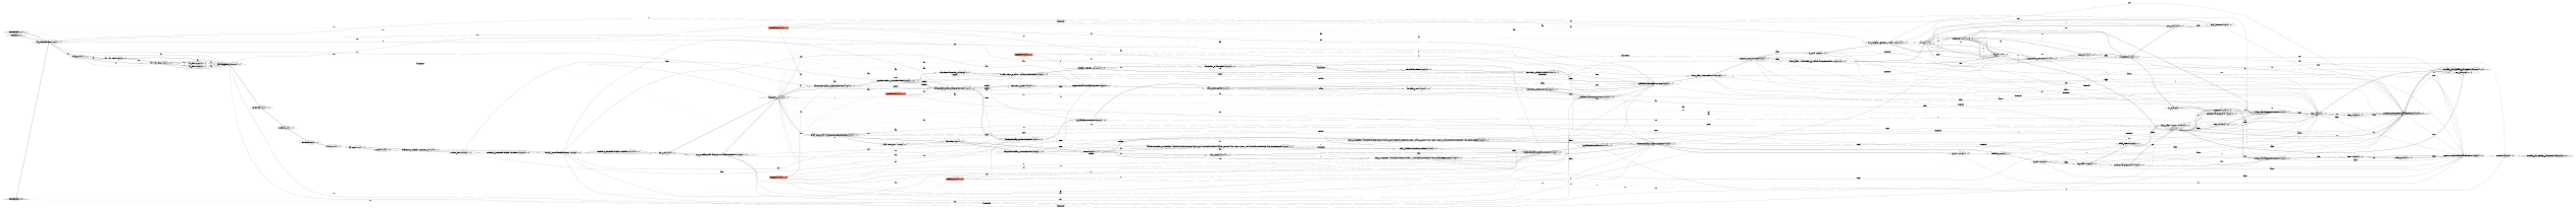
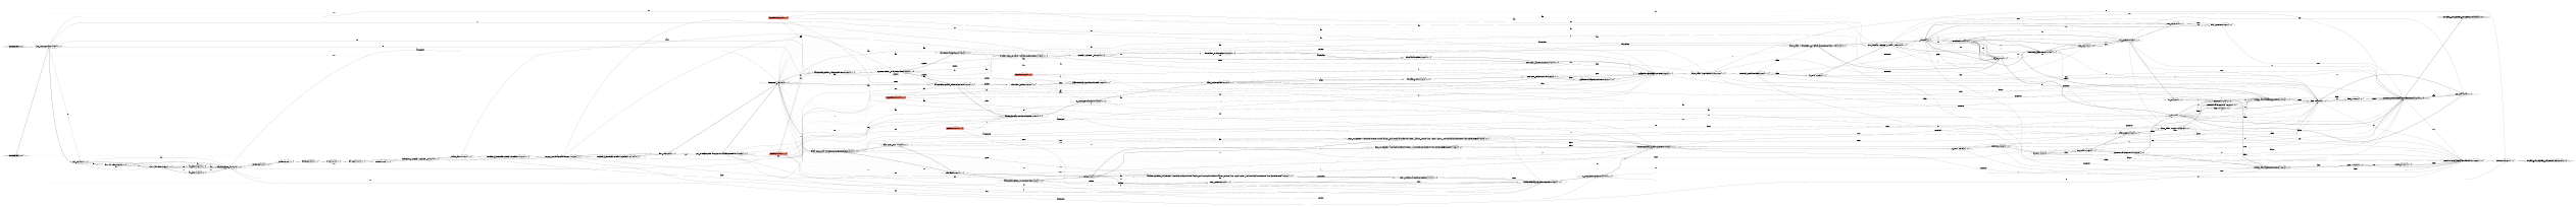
  digraph {
    rankdir=LR
    node [fillcolor=white shape=ellipse style=filled]
    edge [style=solid]
    n1 [fillcolor=tomato label="QueryResult qr@@@2@@@['1', '1', '0']" shape=box]
    n2 [fillcolor=tomato label="QueryCommand cmd@@@2@@@['0', '0', '1']" shape=box]
    n3 [label="buildAndRunCollectorChain(qr,query,collector,cmd,pf.postFilter)@@@59@@@['1', '0', '0']"]
    n4 [label="int i = 0@@@71@@@['1', '1', '1']"]
    n5 [label="populateNextCursorMarkFromTopDocs(qr,cmd,topDocs)@@@66@@@['1', '1', '1']"]
    n6 [label="buildAndRunCollectorChain(qr,query,collector,cmd,pf.postFilter)@@@46@@@['1', '1', '0']"]
    n7 [label="final TopDocsCollector topCollector = buildTopDocsCollector(len,cmd)@@@56@@@['1', '1', '0']"]
    n8 [label="populateNextCursorMarkFromTopDocs(qr,cmd,topDocs)@@@64@@@['1', '0', '0']"]
    n9 [label="buildAndRunCollectorChain(qr,query,collector,cmd,pf.postFilter)@@@52@@@['1', '1', '1']"]
    n10 [label="buildAndRunCollectorChain(qr,query,collector,cmd,pf.postFilter)@@@63@@@['0', '0', '1']"]
    n11 [label="final TopDocsCollector topCollector = buildTopDocsCollector(len,cmd)@@@61@@@['1', '0', '1']"]
    n12 [label="set = DocSetUtil.getDocSet(setCollector,this)@@@60@@@['1', '0', '0']"]
    n13 [label="i++@@@77@@@['1', '1', '0']"]
    n14 [label="scores != null@@@74@@@['1', '0', '0']" shape=diamond]
    n15 [label="i++@@@73@@@['1', '1', '1']"]
    n16 [label="i < nDocsReturned@@@72@@@['1', '0', '1']" shape=diamond]
    n17 [label="maxScore = totalHits > 0? (maxScoreCollector == null? Float.NaN: maxScoreCollector.getMaxScore()): 0.0f@@@71@@@['0', '1', '0']"]
    n18 [label="ScoreDoc scoreDoc = topDocs.scoreDocs(i(@@@74@@@['1', '1', '1']"]
    n19 [label="sliceLen < 0@@@80@@@['1', '1', '1']" shape=diamond]
    n20 [label="maxScore = totalHits > 0? topDocs.getMaxScore(): 0.0f@@@67@@@['1', '1', '1']"]
    n21 [label="set = DocSetUtil.getDocSet(setCollector,this)@@@47@@@['1', '1', '0']"]
    n22 [label="List<Collector> collectors = new ArrayList<>(Arrays.asList(topCollector,setCollector))@@@59@@@['0', '1', '0']"]
    n23 [label="DocSetCollector setCollector = new DocSetCollector(maxDoc)@@@57@@@['1', '1', '0']"]
    n24 [label="pf.filter != null@@@15@@@['1', '1', '1']" shape=diamond]
    n25 [label="lastDocRequested <= 0@@@18@@@['1', '1', '1']" shape=diamond]
    n26 [label="query = new BooleanQuery.Builder().add(query,Occur.MUST).add(pf.filter,Occur.FILTER).build()@@@16@@@['1', '1', '1']"]
    n27 [label="final DocSetCollector setCollector = new DocSetCollector(maxDoc)@@@25@@@['1', '1', '0']"]
    n28 [label="!needScores@@@24@@@['1', '1', '1']" shape=diamond]
    n29 [label="ids = new int((((@@@49@@@['1', '1', '0']"]
    n30 [label="nDocsReturned = 0@@@53@@@['1', '1', '1']"]
    n31 [label="qr.setNextCursorMark(cmd.getCursorMark())@@@53@@@['1', '1', '0']"]
    n32 [label="scores = new float((((@@@55@@@['1', '1', '1']"]
    n33 [label="totalHits = numHits(0(@@@56@@@['0', '0', '1']"]
    n34 [label="i < nDocsReturned@@@76@@@['0', '1', '0']" shape=diamond]
    n35 [label="ids = new int((((@@@54@@@['1', '1', '1']"]
    n36 [label="qr.setNextCursorMark(cmd.getCursorMark())@@@58@@@['0', '0', '1']"]
    n37 [label="ids(i( = scoreDoc.doc@@@75@@@['1', '1', '1']"]
    n38 [label="int i = 0@@@75@@@['0', '1', '0']"]
    n39 [label="Collector collector = MultiCollector.wrap(collectors)@@@64@@@['0', '1', '0']"]
    n40 [label="final float(( topscore = new float((((edu.fdu.CPPDG.tinypdg.pe.ExpressionInfo@e3f6c1@@@19@@@['1', '1', '1']"]
    n41 [label="Collector collector@@@23@@@['1', '1', '1']"]
    n42 [label="final int(( numHits = new int((((@@@22@@@['0', '0', '1']"]
    n43 [label="maxScore = totalHits > 0? topscore(0(: 0.0f@@@57@@@['0', '0', '1']"]
    n44 [label="MaxScoreCollector maxScoreCollector = null@@@58@@@['0', '1', '0']"]
    n45 [label="nDocsReturned = topDocs.scoreDocs.length@@@68@@@['1', '1', '1']"]
    n46 [label="TopDocs topDocs = topCollector.topDocs(0,len)@@@65@@@['1', '0', '1']"]
    n47 [label="scores = (cmd.getFlags() & GET_SCORES) != 0? new float((((: null@@@70@@@['1', '1', '1']"]
    n48 [label="(cmd.getFlags() & GET_SCORES) != 0@@@60@@@['0', '1', '0']" shape=diamond]
    n49 [label="assert(totalHits == set.size())@@@62@@@['1', '0', '0']"]
    n50 [label="ids = new int((((@@@69@@@['1', '1', '1']"]
    n51 [label="totalHits = topCollector.getTotalHits()@@@64@@@['1', '0', '1']"]
    n52 [label="Collector collector = topCollector@@@62@@@['0', '0', '1']"]
    n53 [label="collector = MultiCollector.wrap(setCollector,topScoreCollector)@@@44@@@['1', '1', '0']"]
    n54 [label="collector = setCollector@@@27@@@['1', '1', '0']"]
    n55 [fillcolor=lightgray label="qr.setDocList(new DocSlice(0,sliceLen,ids,scores,totalHits,maxScore))@@@81@@@['1', '1', '1']"]
    n56 [label="qr.setDocSet(set)@@@86@@@['0', '1', '0']"]
    n57 [label="final Collector topScoreCollector = new SimpleCollector(){@Override public void setScorer(Scorer scorer){this.scorer = scorer}@Override public void collect(int doc){float score = scorer.score()if (score > topscore(0() topscore(0( = score}@Override public ScoreMode scoreMode(){return ScoreMode.TOP_SCORES}}@@@30@@@['1', '1', '0']"]
    n58 [label="collector = new SimpleCollector(){@Override public void setScorer(Scorer scorer){this.scorer = scorer}@Override public void collect(int doc){numHits(0(++float score = scorer.score()if (score > topscore(0() topscore(0( = score}@Override public ScoreMode scoreMode(){return ScoreMode.COMPLETE}}@@@36@@@['0', '0', '1']"]
    n59 [label="collector = new SimpleCollector(){@Override public void collect(int doc){numHits(0(++}@Override public ScoreMode scoreMode(){return ScoreMode.COMPLETE_NO_SCORES}}@@@25@@@['0', '0', '1']"]
    n60 [label="int sliceLen = Math.min(lastDocRequested,nDocsReturned)@@@83@@@['0', '1', '0']"]
    n61 [label="sliceLen < 0@@@78@@@['1', '0', '0']" shape=diamond]
    n62 [label="int sliceLen = Math.min(lastDocRequested,nDocsReturned)@@@79@@@['1', '1', '1']"]
    n63 [label="qr.setDocList(new DocSlice(0,sliceLen,ids,scores,totalHits,maxScore))@@@85@@@['0', '1', '0']"]
    n64 [label="sliceLen < 0@@@84@@@['0', '1', '0']" shape=diamond]
    n65 [fillcolor=lightgray label="return pf.filter == null && pf.postFilter == null? qr.getDocSet(): null@@@81@@@['1', '0', '0']"]
    n66 [label="scores != null@@@80@@@['0', '1', '0']" shape=diamond]
    n67 [label="sliceLen = 0@@@80@@@['0', '0', '1']"]
    n68 [label="sliceLen = 0@@@84@@@['0', '1', '0']" shape=box]
    n69 [label="last = maxDoc()@@@5@@@['0', '1', '0']"]
    n70 [label="final int lastDocRequested = last@@@6@@@['1', '1', '1']"]
    n71 [label="int nDocsReturned@@@7@@@['1', '1', '1']"]
    n72 [label="float(( scores@@@11@@@['1', '1', '1']"]
    n73 [label="DocSet set@@@12@@@['1', '1', '0']"]
    n74 [label="boolean needScores = (cmd.getFlags() & GET_SCORES) != 0@@@12@@@['1', '1', '1']"]
    n75 [label="Query query = QueryUtils.makeQueryable(cmd.getQuery())@@@13@@@['1', '1', '1']"]
    n76 [label="int maxDoc = maxDoc()@@@14@@@['1', '1', '0']"]
    n77 [fillcolor=lightgray label="return pf.filter == null && pf.postFilter == null? qr.getDocSet(): null@@@87@@@['0', '1', '0']"]
    n78 [label="scores != null@@@76@@@['0', '0', '1']" shape=diamond]
    n79 [label="scores(i( = scoreDoc.score@@@76@@@['0', '0', '1']"]
    n80 [label="collectors.add(maxScoreCollector)@@@62@@@['0', '1', '0']"]
    n81 [label="last < 0 || last > maxDoc()@@@5@@@['1', '0', '0']" shape=diamond]
    n82 [label="last < 0 || last > maxDoc()@@@5@@@['1', '1', '1']" shape=diamond]
    n83 [label="last = maxDoc()@@@5@@@['0', '0', '1']"]
    n84 [label="int totalHits@@@8@@@['1', '1', '1']"]
-   n85 [fillcolor=lightgray label="getDocListNC['0', '0', '1']" shape=diamond]
    n86 [label="int len = cmd.getSupersetMaxDoc()@@@3@@@['1', '1', '1']"]
    n87 [fillcolor=tomato label="QueryResult qr@@@2@@@['0', '0', '1']" shape=box]
    n88 [label="int last = len@@@4@@@['1', '1', '1']"]
    n89 [fillcolor=lightgray label="getDocListAndSetNC['1', '0', '0']" shape=diamond]
    n90 [fillcolor=tomato label="QueryResult qr@@@2@@@['1', '0', '0']" shape=box]
    n91 [label="ProcessedFilter pf = getProcessedFilter(cmd.getFilter(),cmd.getFilterList())@@@14@@@['0', '0', '1']"]
    n92 [label="ProcessedFilter pf = getProcessedFilter(cmd.getFilter(),cmd.getFilterList())@@@15@@@['1', '1', '0']"]
    n93 [label="float maxScore@@@9@@@['1', '1', '1']"]
    n94 [fillcolor=lightgray label="getDocListAndSetNC['0', '1', '0']" shape=diamond]
    n95 [fillcolor=tomato label="QueryCommand cmd@@@2@@@['0', '1', '0']" shape=box]
    n96 [label="maxScoreCollector = new MaxScoreCollector()@@@61@@@['0', '1', '0']"]
    n97 [label="int(( ids@@@10@@@['1', '1', '1']"]
    n1 -> n2 [label=0 style=dashed]
    n1 -> n3 [label=cmd]
    n1 -> n4 [label=qr]
    n1 -> n5 [label=qr]
    n1 -> n6 [label=cmd]
    n1 -> n6 [label=qr]
    n1 -> n7 [label=cmd]
    n1 -> n8 [label=cmd]
    n2 -> n5 [label=cmd]
    n2 -> n9 [label=cmd]
    n2 -> n10 [label=cmd]
    n2 -> n11 [label=cmd]
    n3 -> n12 [style=bold]
    n4 -> n13 [style=bold]
    n4 -> n14 [label=true style=dotted]
    n4 -> n15 [style=bold]
    n4 -> n15 [label=true style=dotted]
    n4 -> n16 [style=bold]
    n4 -> n16 [label=i]
    n4 -> n16 [label=true style=dotted]
    n4 -> n17 [style=bold]
    n4 -> n18 [label=i]
    n4 -> n18 [label=true style=dotted]
    n5 -> n17 [label=0 style=dashed]
    n5 -> n19 [label=maxScore]
    n5 -> n20 [style=bold]
    n6 -> n21 [style=bold]
    n7 -> n11 [label=topCollector]
    n7 -> n22 [label=topCollector]
    n7 -> n23 [style=bold]
    n8 -> n5 [style=bold]
    n9 -> n13 [label=nDocsReturned]
    n9 -> n29 [style=bold]
    n9 -> n30 [style=bold]
    n9 -> n60 [label=nDocsReturned]
    n10 -> n51 [style=bold]
    n11 -> n3 [style=bold]
    n11 -> n3 [label=collector]
    n11 -> n52 [label=topCollector]
    n11 -> n52 [style=bold]
    n12 -> n51 [style=bold]
    n12 -> n55 [label=set]
    n13 -> n19 [label=sliceLen]
    n13 -> n34 [label=i]
    n13 -> n34 [style=bold]
    n13 -> n61 [label=sliceLen]
    n13 -> n61 [style=bold]
    n13 -> n62 [label=i]
    n14 -> n16 [style=bold]
    n14 -> n37 [label=true style=dotted]
    n14 -> n37 [style=bold]
    n15 -> n16 [label=i]
    n15 -> n16 [style=bold]
    n15 -> n18 [style=bold]
    n15 -> n18 [label=i]
    n15 -> n34 [label=nDocsReturned]
    n15 -> n60 [label=nDocsReturned]
    n16 -> n4 [style=bold]
    n16 -> n4 [label=i]
    n16 -> n15 [label=i]
    n16 -> n15 [label=true style=dotted]
    n16 -> n18 [style=bold]
    n16 -> n18 [label=true style=dotted]
    n16 -> n37 [label=true style=dotted]
    n16 -> n62 [style=bold]
    n16 -> n78 [label=true style=dotted]
    n17 -> n15 [style=bold]
    n17 -> n63 [label=maxScore]
    n18 -> n14 [style=bold]
    n18 -> n16 [label=i]
    n18 -> n19 [label=ids]
    n18 -> n37 [style=bold]
    n18 -> n63 [label=ids]
    n19 -> n13 [label=i]
    n19 -> n55 [style=bold]
    n19 -> n63 [label=ids]
    n19 -> n66 [style=bold]
    n19 -> n67 [label=true style=dotted]
    n19 -> n67 [style=bold]
    n20 -> n4 [label=nDocsReturned]
    n20 -> n13 [label=nDocsReturned]
    n20 -> n45 [style=bold]
    n20 -> n55 [label=maxScore]
    n20 -> n56 [label=set]
    n21 -> n9 [style=bold]
    n21 -> n55 [label=set]
    n21 -> n56 [label=set]
    n22 -> n39 [label=collectors]
    n22 -> n48 [style=bold]
    n23 -> n11 [label=setCollector]
    n23 -> n11 [style=bold]
    n23 -> n12 [label=setCollector]
    n23 -> n20 [label=setCollector]
    n23 -> n22 [label=setCollector]
    n23 -> n44 [style=bold]
    n24 -> n25 [style=bold]
    n24 -> n26 [style=bold]
    n24 -> n26 [label=true style=dotted]
    n25 -> n3 [label=false style=dotted]
    n25 -> n4 [label=false style=dotted]
    n25 -> n5 [label=false style=dotted]
    n25 -> n6 [label=true style=dotted]
    n25 -> n7 [style=bold]
    n25 -> n7 [label=false style=dotted]
    n25 -> n8 [label=false style=dotted]
    n25 -> n9 [label=true style=dotted]
    n25 -> n10 [label=false style=dotted]
    n25 -> n11 [style=bold]
    n25 -> n11 [label=false style=dotted]
    n25 -> n12 [label=false style=dotted]
    n25 -> n15 [label=false style=dotted]
    n25 -> n16 [label=false style=dotted]
    n25 -> n17 [label=false style=dotted]
    n25 -> n18 [label=false style=dotted]
    n25 -> n20 [label=false style=dotted]
    n25 -> n21 [label=true style=dotted]
    n25 -> n22 [label=false style=dotted]
    n25 -> n23 [label=false style=dotted]
    n25 -> n27 [label=true style=dotted]
    n25 -> n28 [label=true style=dotted]
    n25 -> n29 [label=true style=dotted]
    n25 -> n30 [label=true style=dotted]
    n25 -> n31 [label=true style=dotted]
    n25 -> n32 [label=true style=dotted]
    n25 -> n33 [label=true style=dotted]
    n25 -> n34 [label=false style=dotted]
    n25 -> n35 [label=true style=dotted]
    n25 -> n36 [label=true style=dotted]
    n25 -> n37 [label=false style=dotted]
    n25 -> n38 [label=false style=dotted]
    n25 -> n39 [label=false style=dotted]
    n25 -> n40 [style=bold]
    n25 -> n40 [label=true style=dotted]
    n25 -> n41 [label=true style=dotted]
    n25 -> n42 [label=true style=dotted]
    n25 -> n43 [label=true style=dotted]
    n25 -> n44 [label=false style=dotted]
    n25 -> n45 [label=false style=dotted]
    n25 -> n46 [label=false style=dotted]
    n25 -> n47 [label=false style=dotted]
    n25 -> n48 [label=false style=dotted]
    n25 -> n49 [label=false style=dotted]
    n25 -> n50 [label=false style=dotted]
    n25 -> n51 [label=false style=dotted]
    n25 -> n52 [label=numHits style=dotted]
    n26 -> n3 [label=query]
    n26 -> n5 [label=query]
    n26 -> n6 [label=query]
    n26 -> n9 [label=query]
    n26 -> n10 [label=query]
    n26 -> n25 [style=bold]
    n27 -> n21 [label=setCollector]
    n27 -> n28 [style=bold]
    n27 -> n53 [label=setCollector]
    n27 -> n54 [label=setCollector]
    n28 -> n53 [label=false style=dotted]
    n28 -> n54 [style=bold]
    n28 -> n54 [label=true style=dotted]
    n28 -> n57 [label=false style=dotted]
    n28 -> n57 [style=bold]
    n28 -> n58 [label=false style=dotted]
    n28 -> n58 [style=bold]
    n28 -> n59 [label=true style=dotted]
    n28 -> n59 [style=bold]
    n29 -> n19 [label=ids]
    n29 -> n30 [style=bold]
    n29 -> n63 [label=ids]
    n30 -> n19 [label=scores]
    n30 -> n35 [style=bold]
    n30 -> n62 [label=nDocsReturned]
    n30 -> n63 [label=scores]
    n31 -> n13 [style=bold]
    n31 -> n60 [style=bold]
    n32 -> n19 [label=maxScore]
    n32 -> n31 [style=bold]
    n32 -> n33 [style=bold]
    n32 -> n55 [label=scores]
    n32 -> n63 [label=maxScore]
    n33 -> n43 [label=totalHits]
    n33 -> n43 [style=bold]
    n33 -> n55 [label=totalHits]
    n34 -> n13 [label=true style=dotted]
    n34 -> n19 [label=true style=dotted]
    n34 -> n60 [style=bold]
    n34 -> n62 [style=bold]
    n34 -> n62 [label=true style=dotted]
    n34 -> n66 [label=true style=dotted]
    n35 -> n19 [label=totalHits]
    n35 -> n32 [label=totalHits]
    n35 -> n32 [style=bold]
    n35 -> n33 [label=0 style=dashed]
    n35 -> n55 [label=ids]
    n35 -> n63 [label=totalHits]
    n36 -> n62 [style=bold]
    n37 -> n14 [label=scores]
    n37 -> n15 [label=i]
    n37 -> n16 [style=bold]
    n37 -> n16 [label=i]
    n37 -> n19 [label=scores]
    n37 -> n38 [style=bold]
    n37 -> n55 [label=ids]
    n37 -> n63 [label=scores]
    n37 -> n66 [label=scores]
    n37 -> n78 [style=bold]
    n38 -> n34 [label=i]
    n38 -> n34 [style=bold]
    n38 -> n62 [label=i]
    n39 -> n5 [style=bold]
    n39 -> n5 [label=collector]
    n40 -> n32 [label=topscore]
    n40 -> n41 [style=bold]
    n40 -> n42 [style=bold]
    n40 -> n43 [label=topscore]
    n40 -> n57 [label=topscore]
    n40 -> n58 [label=topscore]
    n41 -> n27 [style=bold]
    n41 -> n28 [style=bold]
    n42 -> n41 [style=bold]
    n42 -> n58 [label=numHits]
    n42 -> n59 [label=numHits]
    n43 -> n36 [style=bold]
    n43 -> n55 [label=maxScore]
    n44 -> n17 [label=maxScoreCollector]
    n44 -> n22 [style=bold]
    n45 -> n16 [label=nDocsReturned]
    n45 -> n17 [label=totalHits]
    n45 -> n19 [label=ids]
    n45 -> n50 [label=totalHits]
    n45 -> n50 [style=bold]
    n45 -> n62 [label=nDocsReturned]
    n45 -> n63 [label=totalHits]
    n46 -> n5 [label=topDocs]
    n46 -> n5 [style=bold]
    n46 -> n8 [style=bold]
    n46 -> n8 [label=topDocs]
    n47 -> n4 [style=bold]
    n47 -> n4 [label=topDocs]
    n47 -> n4 [label=i]
    n47 -> n15 [label=i]
    n47 -> n55 [label=scores]
    n47 -> n78 [label=scores]
    n48 -> n39 [style=bold]
    n48 -> n80 [label=true style=dotted]
    n48 -> n96 [style=bold]
    n48 -> n96 [label=true style=dotted]
    n49 -> n46 [style=bold]
    n50 -> n14 [label=scores]
    n50 -> n19 [label=scores]
    n50 -> n47 [style=bold]
    n50 -> n55 [label=ids]
    n51 -> n5 [label=totalHits]
    n51 -> n19 [label=totalHits]
    n51 -> n20 [label=totalHits]
    n51 -> n46 [style=bold]
    n51 -> n49 [label=totalHits]
    n51 -> n49 [style=bold]
    n51 -> n55 [label=totalHits]
    n52 -> n10 [style=bold]
    n52 -> n10 [label=collector]
    n53 -> n6 [style=bold]
    n53 -> n6 [label=collector]
    n54 -> n6 [label=collector]
    n54 -> n6 [style=bold]
    n54 -> n59 [label=0 style=dashed]
    n55 -> n13 [label=i]
    n55 -> n13 [style=bold]
    n55 -> n63 [label=scores]
    n55 -> n65 [style=bold]
    n55 -> n66 [label=scores]
    n56 -> n77 [style=bold]
    n57 -> n53 [style=bold]
    n57 -> n53 [label=topScoreCollector]
    n57 -> n58 [label=0 style=dashed]
    n58 -> n9 [style=bold]
    n58 -> n9 [label=collector]
    n58 -> n33 [label=numHits]
    n58 -> n43 [label=topscore]
    n59 -> n9 [style=bold]
    n59 -> n9 [label=collector]
    n59 -> n33 [label=numHits]
    n60 -> n63 [label=sliceLen]
    n60 -> n64 [label=sliceLen]
    n60 -> n64 [style=bold]
    n61 -> n19 [style=bold]
    n61 -> n62 [label=true style=dotted]
    n61 -> n62 [style=bold]
    n62 -> n19 [label=sliceLen]
    n62 -> n19 [style=bold]
    n62 -> n55 [label=sliceLen]
    n63 -> n56 [style=bold]
    n64 -> n63 [style=bold]
    n64 -> n68 [style=bold]
    n64 -> n68 [label=true style=dotted]
    n66 -> n13 [style=bold]
    n66 -> n55 [style=bold]
    n66 -> n55 [label=true style=dotted]
    n67 -> n55 [label=sliceLen]
    n67 -> n55 [style=bold]
    n68 -> n63 [label=sliceLen]
    n68 -> n63 [style=bold]
    n69 -> n70 [label=last]
    n69 -> n70 [style=bold]
    n70 -> n13 [label=lastDocRequested]
    n70 -> n25 [label=lastDocRequested]
    n70 -> n60 [label=lastDocRequested]
    n70 -> n62 [label=lastDocRequested]
    n70 -> n71 [style=bold]
    n71 -> n84 [style=bold]
    n72 -> n73 [style=bold]
    n72 -> n74 [style=bold]
    n73 -> n74 [style=bold]
    n74 -> n75 [style=bold]
    n74 -> n76 [style=bold]
    n75 -> n3 [label=query]
    n75 -> n5 [label=query]
    n75 -> n6 [label=query]
    n75 -> n9 [label=query]
    n75 -> n10 [label=query]
    n75 -> n24 [style=bold]
    n75 -> n91 [style=bold]
    n76 -> n23 [label=maxDoc]
    n76 -> n27 [label=maxDoc]
    n76 -> n92 [style=bold]
    n78 -> n15 [style=bold]
    n78 -> n79 [style=bold]
    n78 -> n79 [label=true style=dotted]
    n79 -> n15 [label=i]
    n79 -> n15 [style=bold]
    n79 -> n55 [label=scores]
    n79 -> n78 [label=scores]
    n80 -> n39 [style=bold]
    n81 -> n70 [style=bold]
    n81 -> n82 [style=bold]
    n81 -> n82 [label=true style=dotted]
    n82 -> n69 [label=true style=dotted]
    n82 -> n69 [style=bold]
    n82 -> n70 [label=last]
    n82 -> n70 [style=bold]
    n82 -> n83 [style=bold]
    n82 -> n83 [label=true style=dotted]
    n83 -> n70 [style=bold]
    n83 -> n70 [label=last]
    n84 -> n93 [style=bold]
-   n85 -> n2 [label=true style=dotted]
-   n85 -> n86 [style=bold]
-   n85 -> n87 [label=true style=dotted]
    n86 -> n7 [label=len]
    n86 -> n11 [label=len]
    n86 -> n46 [label=len]
    n86 -> n47 [label=len]
    n86 -> n88 [style=bold]
    n86 -> n88 [label=len]
    n87 -> n5 [label=qr]
    n87 -> n9 [label=qr]
    n87 -> n10 [label=qr]
    n88 -> n70 [label=last]
    n88 -> n81 [style=bold]
    n88 -> n81 [label=last]
    n88 -> n82 [label=last]
    n88 -> n82 [style=bold]
    n89 -> n1 [label=true style=dotted]
    n89 -> n86 [style=bold]
    n89 -> n90 [label=true style=dotted]
    n90 -> n3 [label=qr]
    n90 -> n6 [label=qr]
    n90 -> n8 [label=qr]
    n91 -> n24 [style=bold]
    n92 -> n75 [style=bold]
    n93 -> n97 [style=bold]
    n94 -> n1 [label=true style=dotted]
    n94 -> n86 [style=bold]
    n94 -> n95 [label=true style=dotted]
    n95 -> n4 [label=cmd]
    n95 -> n5 [label=cmd]
    n95 -> n6 [label=cmd]
    n95 -> n7 [label=cmd]
    n96 -> n17 [label=maxScoreCollector]
    n96 -> n80 [label=maxScoreCollector]
    n96 -> n80 [style=bold]
    n97 -> n72 [style=bold]
  }
